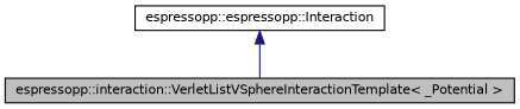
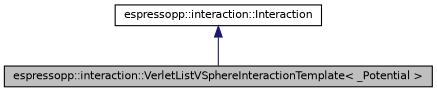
  digraph {
    fontname="DejaVu Sans"
    node [color=black fontname="DejaVu Sans" fontsize=10 shape=record style=filled]
    n1 [fillcolor=grey75 fontcolor=black height=0.2 label="espressopp::interaction::VerletListVSphereInteractionTemplate\< _Potential \>" width=0.4]
-   n2 [fillcolor=white height=0.2 label="espressopp::espressopp::Interaction" width=0.4]
+   n2 [fillcolor=white height=0.2 label="espressopp::interaction::Interaction" width=0.4]
    n2 -> n1 [color=midnightblue dir=back fontname="DejaVu Sans" fontsize=10 labelfontname=Helvetica labelfontsize=10 style=solid]
  }
